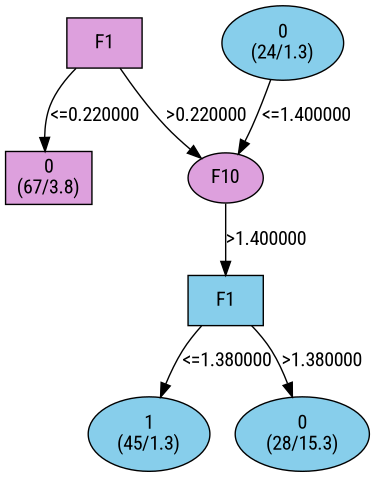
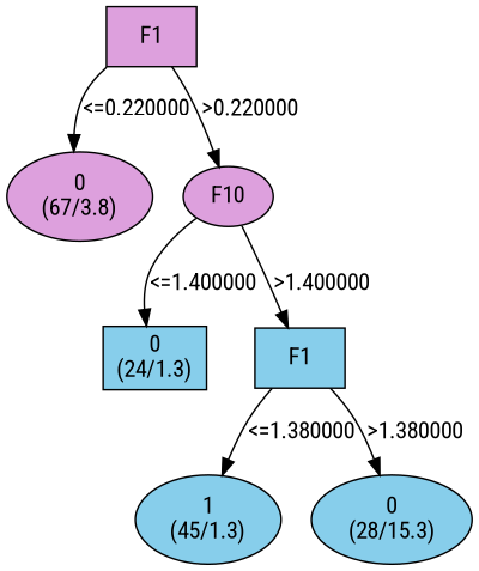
  digraph {
    fontname="Roboto Condensed"
    node [fillcolor=skyblue fontname="Roboto Condensed" shape=ellipse style=filled]
    edge [fontname="Roboto Condensed"]
    n1 [fillcolor=plum label="F1\n" shape=box]
-   n2 [fillcolor=plum label="0\n(67/3.8)" shape=box]
+   n2 [fillcolor=plum label="0\n(67/3.8)"]
    n3 [fillcolor=plum label="F10\n"]
-   n4 [label="0\n(24/1.3)"]
+   n4 [label="0\n(24/1.3)" shape=box]
    n5 [label="F1\n" shape=box]
    n6 [label="1\n(45/1.3)"]
    n7 [label="0\n(28/15.3)"]
    n1 -> n2 [label="<=0.220000"]
    n1 -> n3 [label=">0.220000"]
-   n4 -> n3 [label="<=1.400000"]
+   n3 -> n4 [label="<=1.400000"]
    n3 -> n5 [label=">1.400000"]
    n5 -> n6 [label="<=1.380000"]
    n5 -> n7 [label=">1.380000"]
  }
